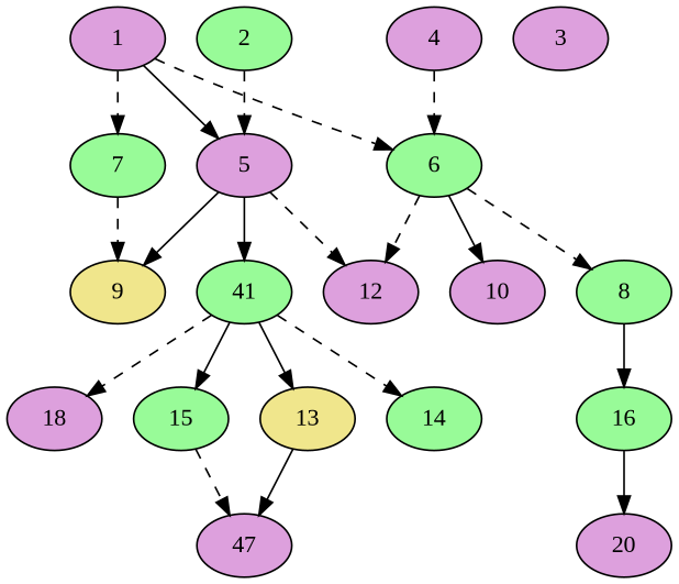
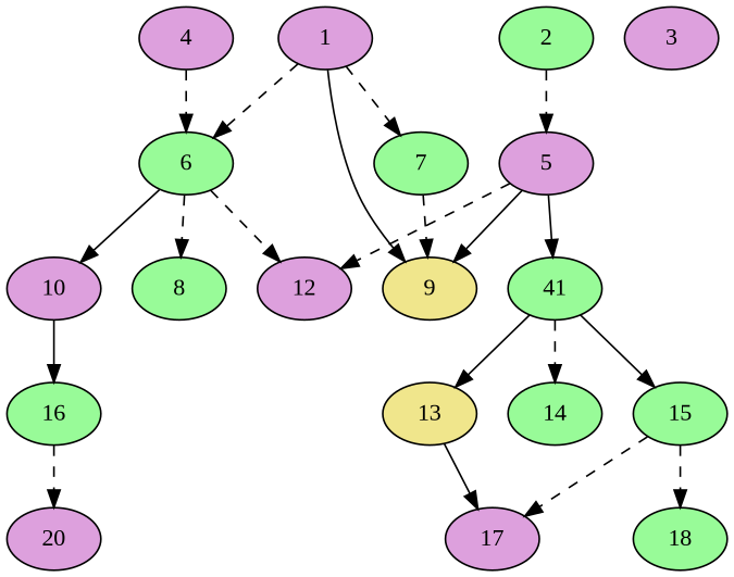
  digraph {
    fontname="Liberation Serif"
    node [alpha=0.19 fillcolor=plum fontname="Liberation Serif" style=filled]
    edge [fontname="Liberation Serif" style=dashed]
    1 [expect_size=395020912935613888]
    5 [alpha=0.09 expect_size=408127453123752512]
    6 [alpha=0.00 expect_size=3236562800214016000 fillcolor=palegreen]
    7 [alpha=0.16 expect_size=263765408231897280 fillcolor=palegreen]
    9 [alpha=0.16 expect_size=380026263792858 fillcolor=khaki]
    n6 [expect_size=230960733624769445888 fillcolor=palegreen label=41]
    12 [expect_size=257921716633118703616]
    8 [alpha=0.05 expect_size=1610429707105901 fillcolor=palegreen]
    10 [alpha=0.18 expect_size=501396381302913984]
    13 [alpha=0.18 expect_size=116370465105763106816 fillcolor=khaki]
    14 [alpha=0.11 expect_size=191734597571301760 fillcolor=palegreen]
    15 [alpha=0.03 expect_size=215881531437709524992 fillcolor=palegreen]
    16 [alpha=0.12 expect_size=49690970190197960 fillcolor=palegreen]
    2 [alpha=0.03 expect_size=3490968659382517 fillcolor=palegreen]
    3 [alpha=0.11 expect_size=906995555056484352]
    4 [alpha=0.13 expect_size=3892115146828917]
-   17 [alpha=0.09 expect_size=238540248517101568 label=47]
-   18 [alpha=0.09 expect_size=2449092665511863]
+   17 [alpha=0.09 expect_size=238540248517101568]
+   18 [alpha=0.09 expect_size=2449092665511863 fillcolor=palegreen]
    20 [alpha=0.14 expect_size=85480633853280256]
-   1 -> 5 [style=solid]
+   1 -> 9 [style=solid]
    1 -> 6
    1 -> 7
    5 -> 9 [style=solid]
    5 -> n6 [style=solid]
    5 -> 12
    6 -> 12
    6 -> 8
    6 -> 10 [style=solid]
    7 -> 9
    n6 -> 13 [style=solid]
    n6 -> 14
    n6 -> 15 [style=solid]
-   8 -> 16 [style=solid]
+   10 -> 16 [style=solid]
    13 -> 17 [style=solid]
    15 -> 17
-   n6 -> 18
-   16 -> 20 [style=solid]
+   15 -> 18
+   16 -> 20
    2 -> 5
    4 -> 6
  }
